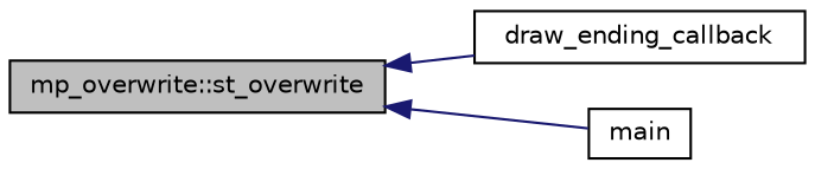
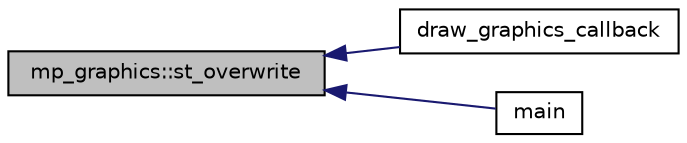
  digraph {
    rankdir=LR
    node [color=black fillcolor=white fontname=Helvetica fontsize=10 shape=record style=filled]
    edge [color=midnightblue dir=back fontname=Helvetica fontsize=10 labelfontname=Helvetica labelfontsize=10 style=solid]
-   n1 [fillcolor=grey75 fontcolor=black height=0.2 label="mp_overwrite::st_overwrite" width=0.4]
-   n2 [height=0.2 label=draw_ending_callback width=0.4]
+   n1 [fillcolor=grey75 fontcolor=black height=0.2 label="mp_graphics::st_overwrite" width=0.4]
+   n2 [height=0.2 label=draw_graphics_callback width=0.4]
    n3 [height=0.2 label=main width=0.4]
    n1 -> n2
    n1 -> n3
  }
